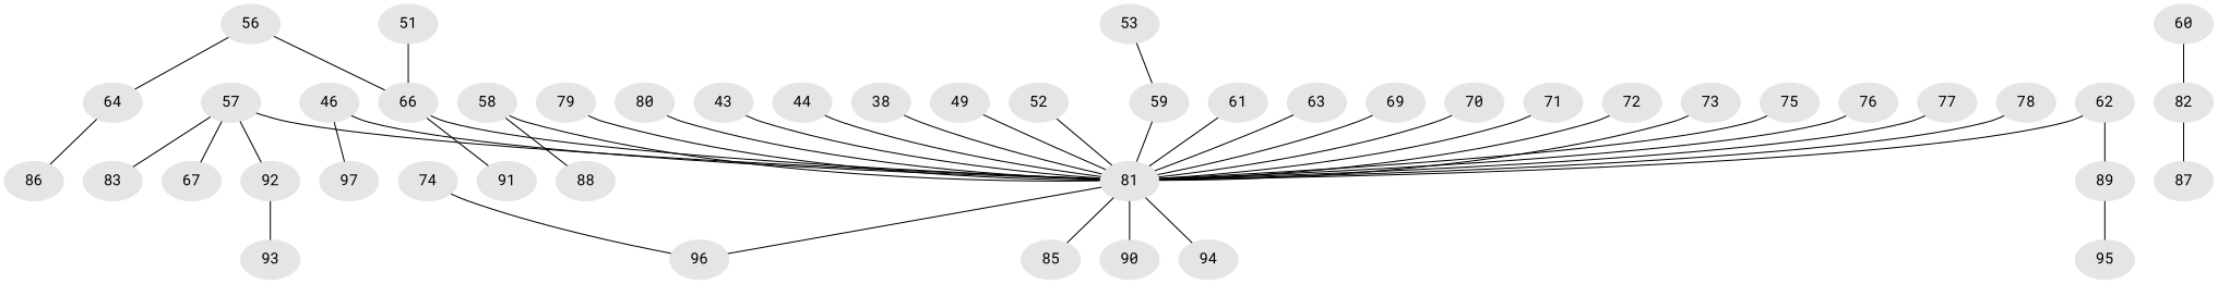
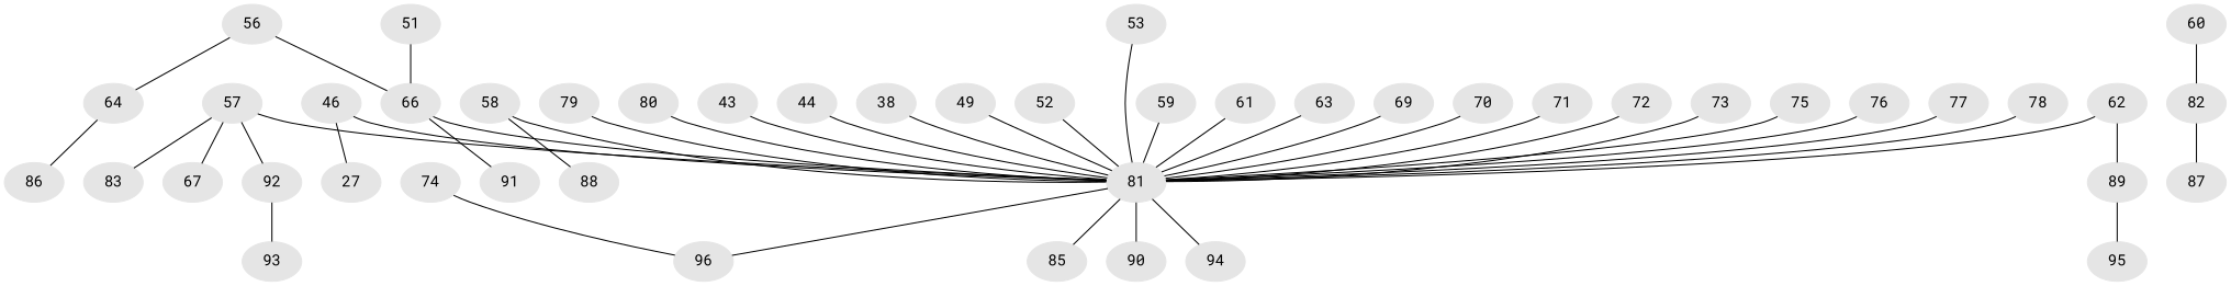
  graph {
    fontname="Roboto Mono"
    node [color=gray90 fontname="Roboto Mono" style=filled]
    edge [fontname="Roboto Mono"]
    81 [super="+47+65+26+32+35+36+18+37+38+39+68+42"]
    96 [super="+54"]
    85
    90
    94
    43
    44
    46
-   97
+   97 [label=27]
    n10 [label=38]
    49
    66 [super="+33"]
    91
    51
    52
    53
    60
    82
    56 [super="+40"]
    64
    86
    57 [super="+3+55"]
    67
    83
    92
    93
    58
    88
    59
    87
    61
    62
    89
    63
    69
    70
    71
    72
    73
    74
    75
    76
    77
    78
    79
    80
    95
    81 -- 96
    81 -- 85
    81 -- 90
    81 -- 94
    43 -- 81
    44 -- 81
    46 -- 81
    46 -- 97
    n10 -- 81
    49 -- 81
    66 -- 81
    66 -- 91
    51 -- 66
    52 -- 81
-   53 -- 59
+   53 -- 81
    60 -- 82
    82 -- 87
    56 -- 66
    56 -- 64
    64 -- 86
    57 -- 81
    57 -- 67
    57 -- 83
    57 -- 92
    92 -- 93
    58 -- 81
    58 -- 88
    59 -- 81
    61 -- 81
    62 -- 81
    62 -- 89
    89 -- 95
    63 -- 81
    69 -- 81
    70 -- 81
    71 -- 81
    72 -- 81
    73 -- 81
    74 -- 96
    75 -- 81
    76 -- 81
    77 -- 81
    78 -- 81
    79 -- 81
    80 -- 81
  }
